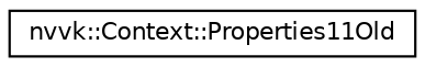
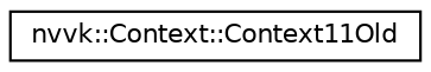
  digraph {
    rankdir=LR
-   n1 [color=black fillcolor=white fontname=Helvetica fontsize=10 height=0.2 label="nvvk::Context::Properties11Old" shape=record style=filled width=0.4]
+   n1 [color=black fillcolor=white fontname=Helvetica fontsize=10 height=0.2 label="nvvk::Context::Context11Old" shape=record style=filled width=0.4]
  }
